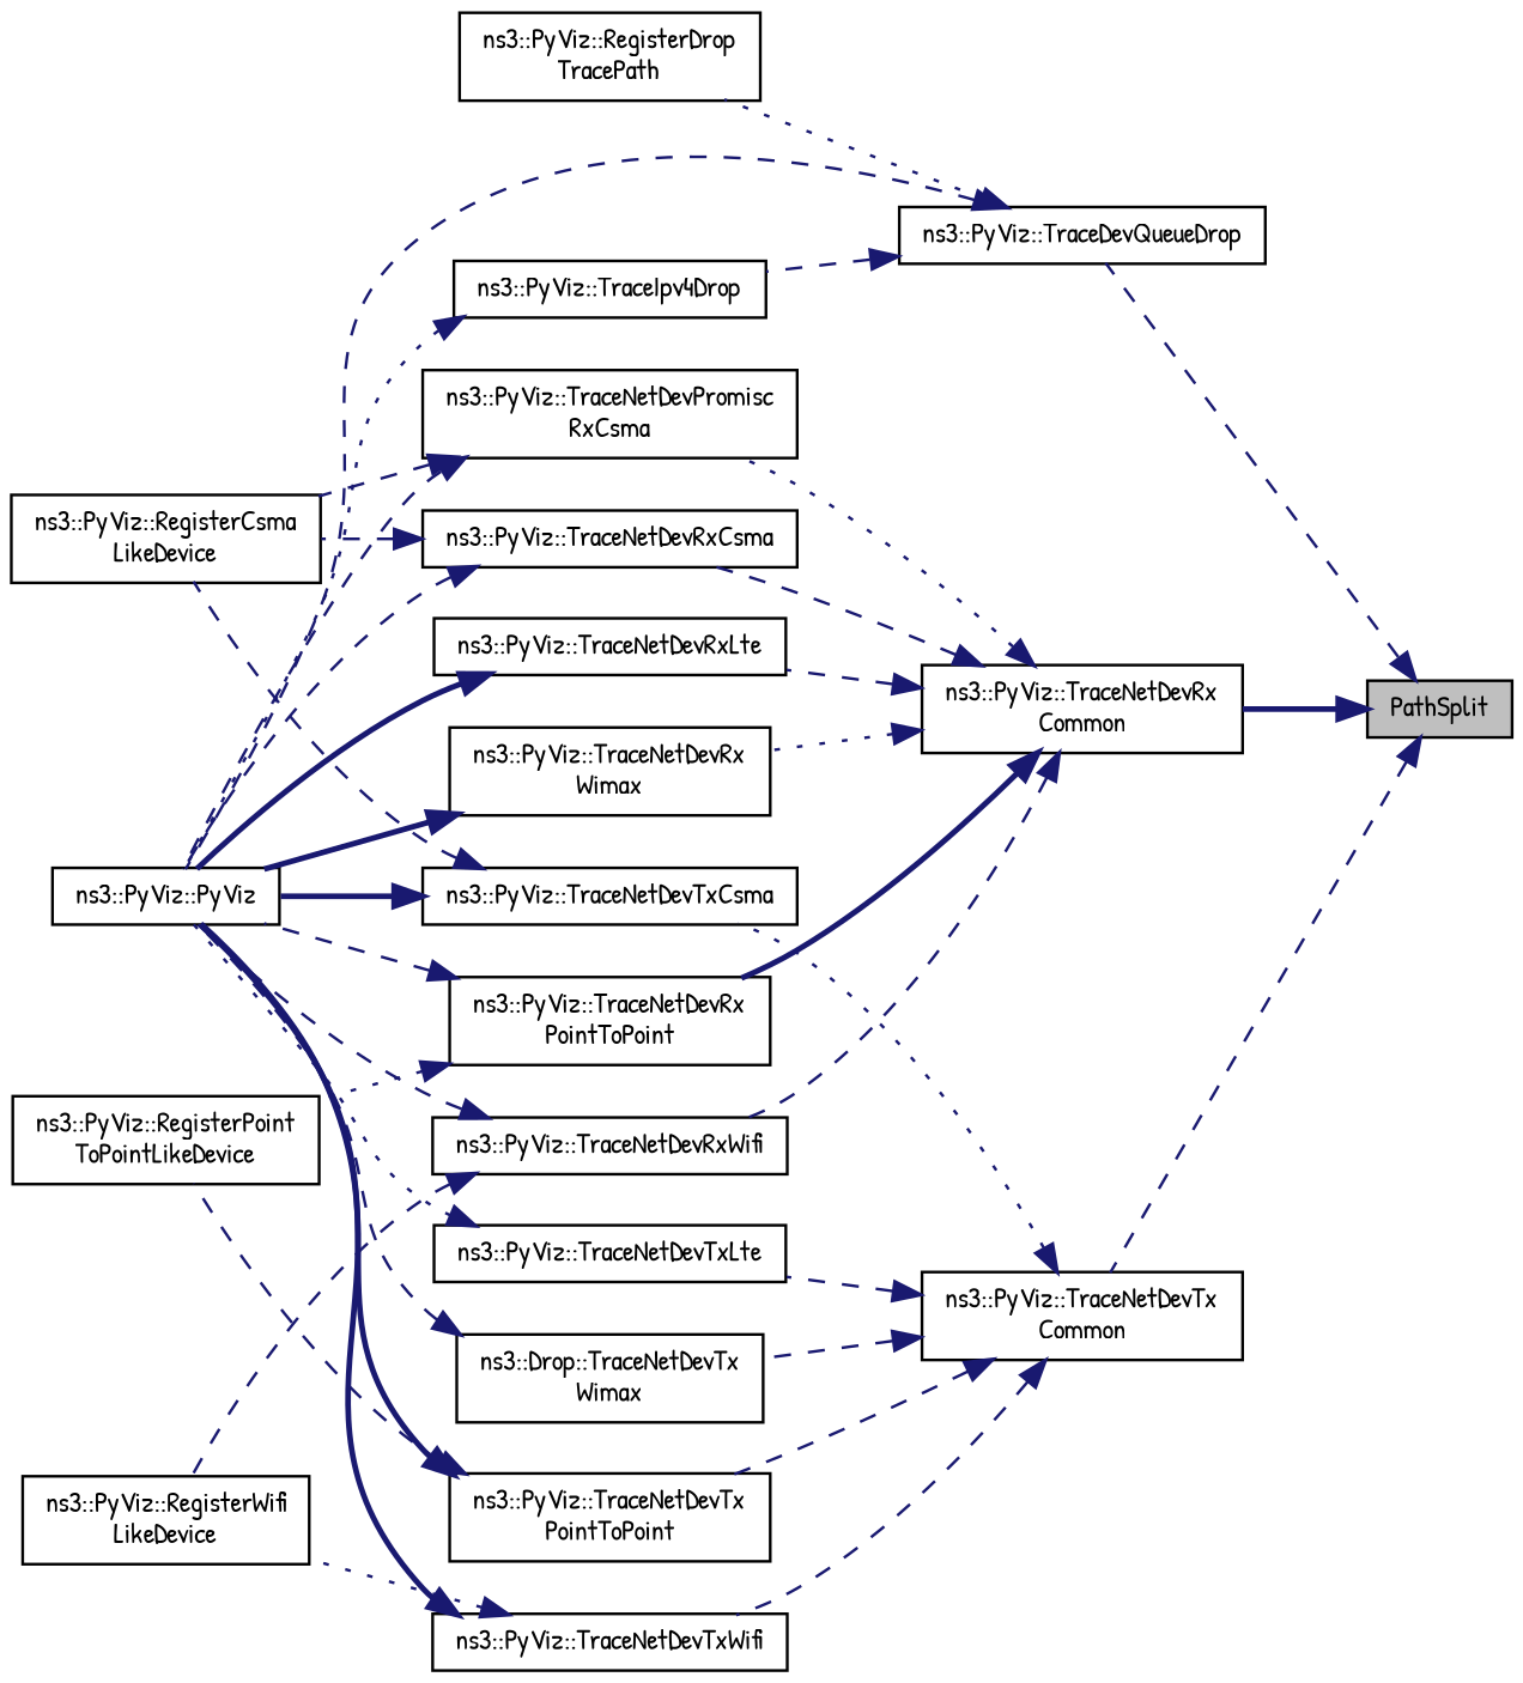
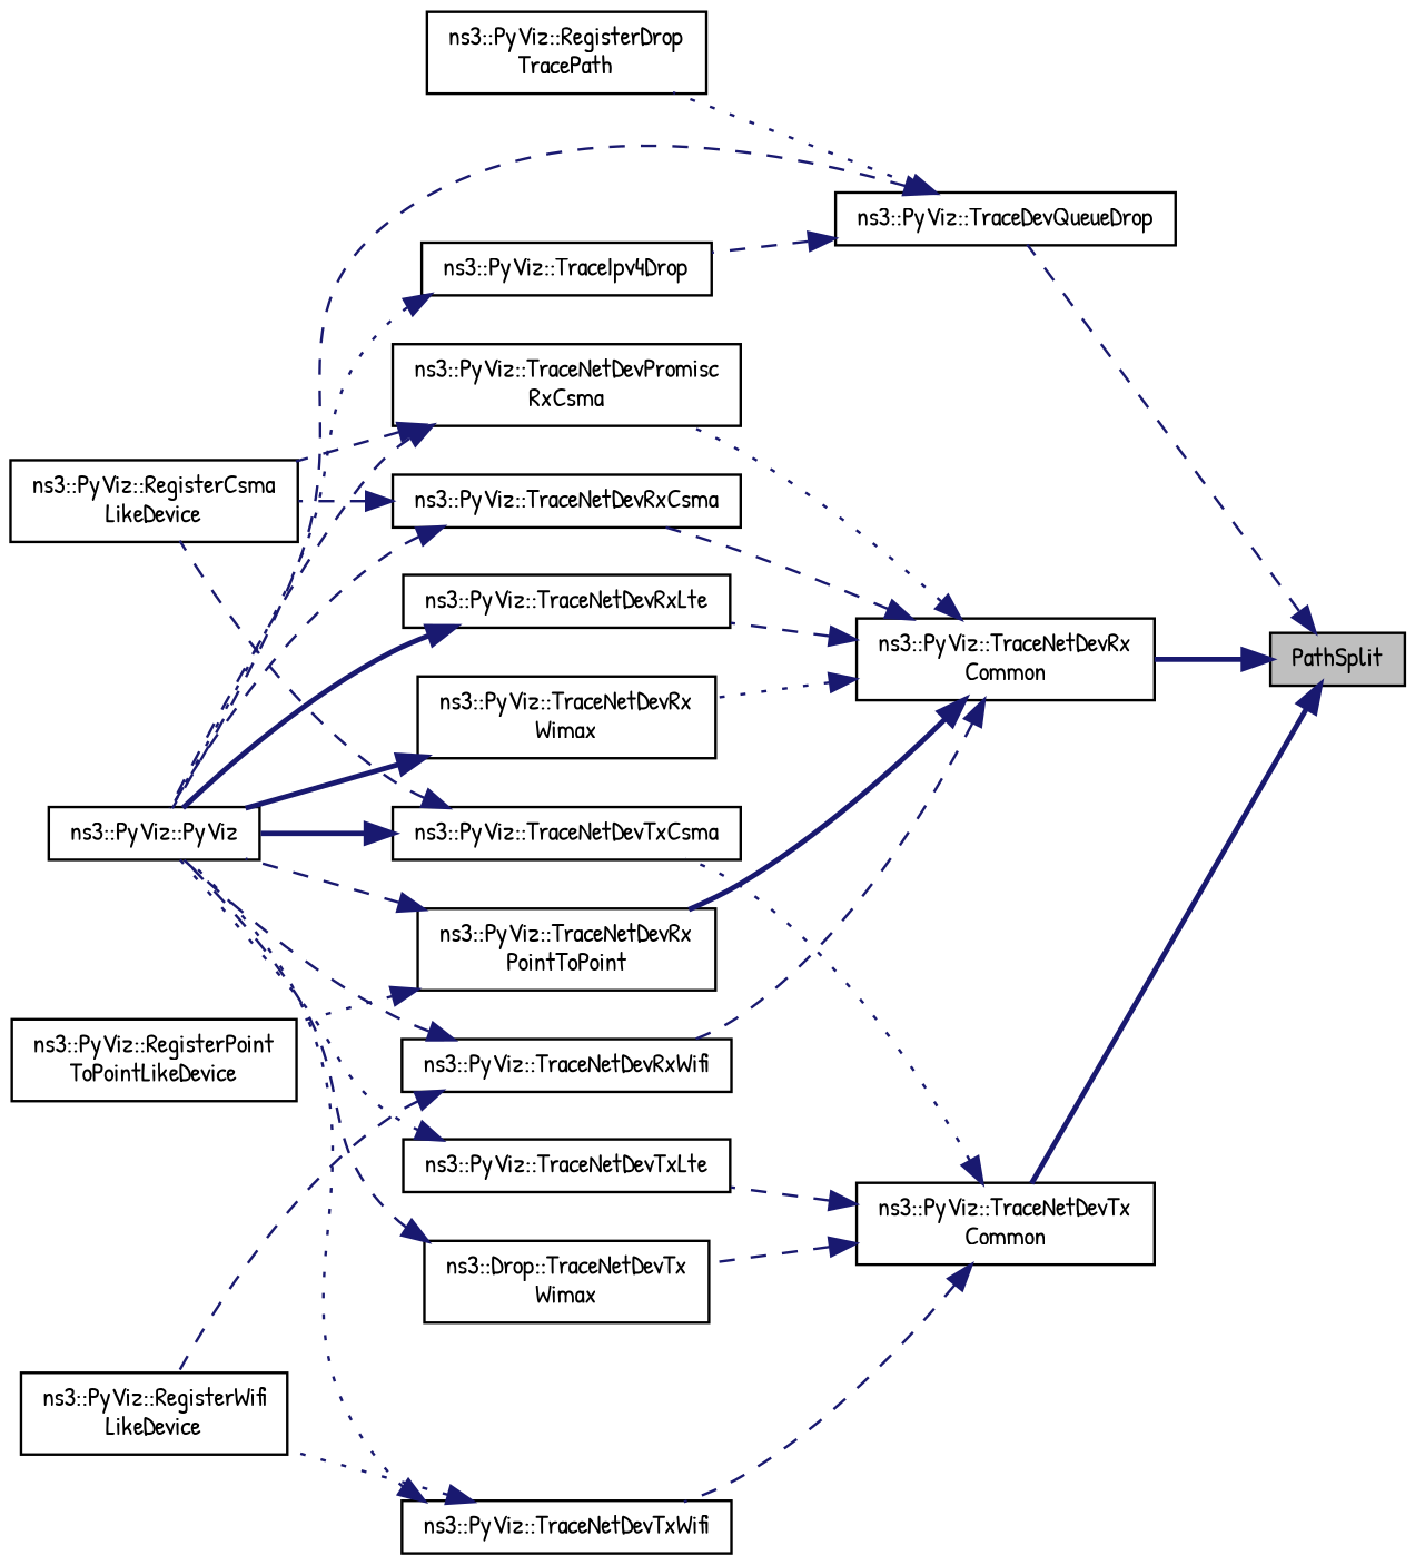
  digraph {
    fontname="Patrick Hand"
    rankdir=RL
    node [color=black fillcolor=white fontname="Patrick Hand" fontsize=10 shape=record style=filled]
    edge [color=midnightblue dir=back fontname="Patrick Hand" fontsize=10 labelfontname=Helvetica labelfontsize=10 style=dashed]
    n1 [fillcolor=grey75 fontcolor=black height=0.2 label=PathSplit width=0.4]
    n2 [height=0.2 label="ns3::PyViz::TraceDevQueueDrop" width=0.4]
    n3 [height=0.2 label="ns3::PyViz::TraceNetDevRx\lCommon" width=0.4]
    n4 [height=0.2 label="ns3::PyViz::TraceNetDevTx\lCommon" width=0.4]
    n5 [height=0.2 label="ns3::PyViz::PyViz" width=0.4]
    n6 [height=0.2 label="ns3::PyViz::RegisterDrop\lTracePath" width=0.4]
    n7 [height=0.2 label="ns3::PyViz::TraceIpv4Drop" width=0.4]
    n8 [height=0.2 label="ns3::PyViz::TraceNetDevPromisc\lRxCsma" width=0.4]
    n9 [height=0.2 label="ns3::PyViz::TraceNetDevRxCsma" width=0.4]
    n10 [height=0.2 label="ns3::PyViz::TraceNetDevRxLte" width=0.4]
    n11 [height=0.2 label="ns3::PyViz::TraceNetDevRx\lPointToPoint" width=0.4]
    n12 [height=0.2 label="ns3::PyViz::TraceNetDevRxWifi" width=0.4]
    n13 [height=0.2 label="ns3::PyViz::TraceNetDevRx\lWimax" width=0.4]
    n14 [height=0.2 label="ns3::PyViz::TraceNetDevTxCsma" width=0.4]
    n15 [height=0.2 label="ns3::PyViz::TraceNetDevTxLte" width=0.4]
-   n16 [height=0.2 label="ns3::PyViz::TraceNetDevTx\lPointToPoint" width=0.4]
    n17 [height=0.2 label="ns3::PyViz::TraceNetDevTxWifi" width=0.4]
    n18 [height=0.2 label="ns3::Drop::TraceNetDevTx\lWimax" width=0.4]
    n19 [height=0.2 label="ns3::PyViz::RegisterCsma\lLikeDevice" width=0.4]
    n20 [height=0.2 label="ns3::PyViz::RegisterPoint\lToPointLikeDevice" width=0.4]
    n21 [height=0.2 label="ns3::PyViz::RegisterWifi\lLikeDevice" width=0.4]
    n1 -> n2
    n1 -> n3 [style=bold]
-   n1 -> n4
+   n1 -> n4 [style=bold]
    n2 -> n5
    n2 -> n6 [style=dotted]
    n2 -> n7
    n3 -> n8 [style=dotted]
    n3 -> n9
    n3 -> n10
    n3 -> n11 [style=bold]
    n3 -> n12
    n3 -> n13 [style=dotted]
    n4 -> n14 [style=dotted]
    n4 -> n15
-   n4 -> n16
    n4 -> n17
    n4 -> n18
    n7 -> n5 [style=dotted]
    n8 -> n5
    n8 -> n19
    n9 -> n5
    n9 -> n19
    n10 -> n5 [style=bold]
    n11 -> n5
    n11 -> n20 [style=dotted]
    n12 -> n5
    n12 -> n21
    n13 -> n5 [style=bold]
    n14 -> n5 [style=bold]
    n14 -> n19
    n15 -> n5 [style=dotted]
-   n16 -> n5 [style=bold]
-   n16 -> n20
-   n17 -> n5 [style=bold]
+   n17 -> n5 [style=dotted]
    n17 -> n21 [style=dotted]
    n18 -> n5
  }
